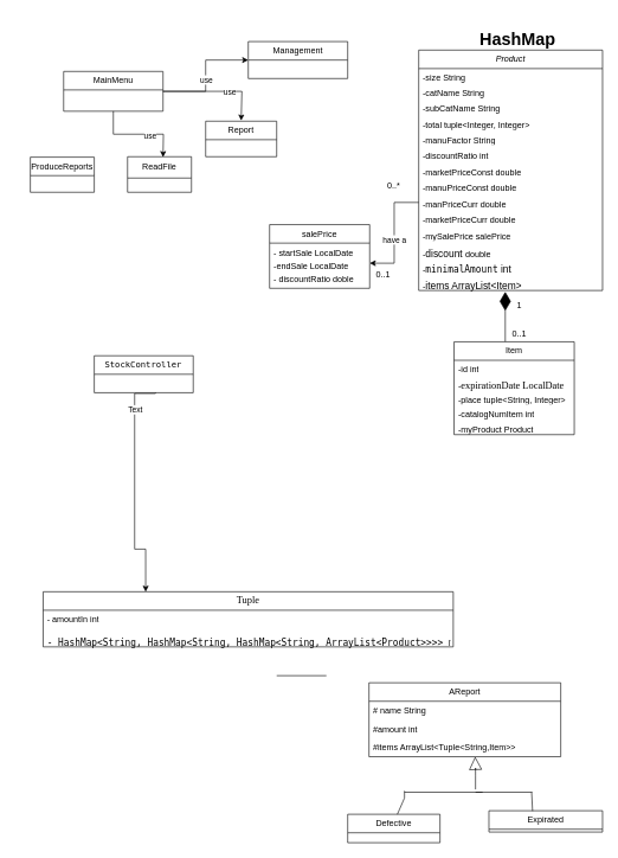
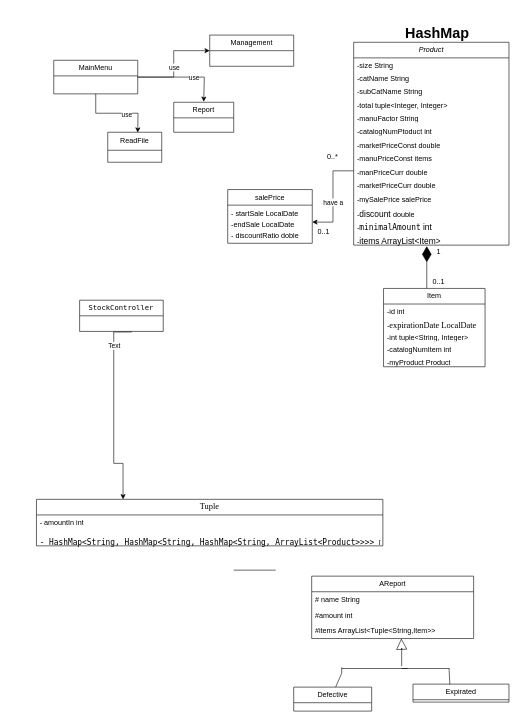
  <mxCell id="0" />
  <mxCell id="1" parent="0" />
  <mxCell id="2" value="Expirated" style="swimlane;fontStyle=0;childLayout=stackLayout;horizontal=1;startSize=26;fillColor=none;horizontalStack=0;resizeParent=1;resizeParentMax=0;resizeLast=0;collapsible=1;marginBottom=0;whiteSpace=wrap;html=1;" parent="1" vertex="1"><mxGeometry x="687.89" y="1140" width="160" height="30" as="geometry" /></mxCell>
  <mxCell id="3" value="Defective" style="swimlane;fontStyle=0;childLayout=stackLayout;horizontal=1;startSize=26;fillColor=none;horizontalStack=0;resizeParent=1;resizeParentMax=0;resizeLast=0;collapsible=1;marginBottom=0;whiteSpace=wrap;html=1;" parent="1" vertex="1"><mxGeometry x="489" y="1145" width="130" height="40" as="geometry" /></mxCell>
  <mxCell id="4" value="" style="endArrow=block;endSize=16;endFill=0;html=1;rounded=0;entryX=0.5;entryY=1;entryDx=0;entryDy=0;" parent="1" edge="1"><mxGeometry width="160" relative="1" as="geometry"><mxPoint x="669" y="1110" as="sourcePoint" /><mxPoint x="668.5" y="1064" as="targetPoint" /><Array as="points"><mxPoint x="669" y="1090" /><mxPoint x="669" y="1080" /></Array></mxGeometry></mxCell>
  <mxCell id="5" value="Management" style="swimlane;fontStyle=0;childLayout=stackLayout;horizontal=1;startSize=26;fillColor=none;horizontalStack=0;resizeParent=1;resizeParentMax=0;resizeLast=0;collapsible=1;marginBottom=0;whiteSpace=wrap;html=1;" parent="1" vertex="1"><mxGeometry x="349" y="58" width="140" height="52" as="geometry" /></mxCell>
  <mxCell id="6" style="edgeStyle=orthogonalEdgeStyle;rounded=0;orthogonalLoop=1;jettySize=auto;html=1;entryX=0;entryY=0.5;entryDx=0;entryDy=0;" parent="1" source="62" target="5" edge="1"><mxGeometry relative="1" as="geometry" /></mxCell>
  <mxCell id="7" value="use" style="edgeLabel;html=1;align=center;verticalAlign=middle;resizable=0;points=[];" vertex="1" connectable="0" parent="6"><mxGeometry x="-0.066" relative="1" as="geometry"><mxPoint as="offset" /></mxGeometry></mxCell>
  <mxCell id="8" value="&lt;h1&gt;HashMap&lt;/h1&gt;" style="text;html=1;align=center;verticalAlign=middle;resizable=0;points=[];autosize=1;strokeColor=none;fillColor=none;" parent="1" vertex="1"><mxGeometry x="637.68" width="180" height="70" as="geometry" y="20" /></mxCell>
  <mxCell id="9" value="" style="group" parent="1" vertex="1" connectable="0"><mxGeometry x="20.333" y="810.004" width="617.343" height="120.69" as="geometry" /></mxCell>
  <mxCell id="10" value="&lt;span style=&quot;font-family: Assistant; font-size: 14px; text-align: start;&quot;&gt;Tuple&lt;/span&gt;" style="swimlane;fontStyle=0;childLayout=stackLayout;horizontal=1;startSize=26;fillColor=none;horizontalStack=0;resizeParent=1;resizeParentMax=0;resizeLast=0;collapsible=1;marginBottom=0;whiteSpace=wrap;html=1;" parent="9" vertex="1"><mxGeometry x="39.829" y="21.943" width="577.514" height="77.567" as="geometry" /></mxCell>
  <mxCell id="11" value="- amountIn int&lt;div&gt;&lt;br&gt;&lt;/div&gt;" style="text;strokeColor=none;fillColor=none;align=left;verticalAlign=top;spacingLeft=4;spacingRight=4;overflow=hidden;rotatable=0;points=[[0,0.5],[1,0.5]];portConstraint=eastwest;whiteSpace=wrap;html=1;" parent="10" vertex="1"><mxGeometry y="26" width="577.514" height="18.652" as="geometry" /></mxCell>
  <mxCell id="12" value="&lt;div style=&quot;font-family: &amp;quot;JetBrains Mono&amp;quot;, monospace; font-size: 9.8pt;&quot;&gt;&lt;pre style=&quot;&quot;&gt;- HashMap&amp;lt;String, HashMap&amp;lt;String, HashMap&amp;lt;String, ArrayList&amp;lt;Product&amp;gt;&amp;gt;&amp;gt;&amp;gt; myStock&lt;/pre&gt;&lt;/div&gt;" style="text;strokeColor=none;fillColor=none;align=left;verticalAlign=top;spacingLeft=4;spacingRight=4;overflow=hidden;rotatable=0;points=[[0,0.5],[1,0.5]];portConstraint=eastwest;whiteSpace=wrap;html=1;" parent="10" vertex="1"><mxGeometry y="44.652" width="577.514" height="32.915" as="geometry" /></mxCell>
  <mxCell id="13" style="edgeStyle=orthogonalEdgeStyle;rounded=0;orthogonalLoop=1;jettySize=auto;html=1;entryX=0.25;entryY=0;entryDx=0;entryDy=0;" parent="1" edge="1" target="10"><mxGeometry relative="1" as="geometry"><mxPoint x="218.44" y="551.999" as="sourcePoint" /><mxPoint x="88.997" y="775" as="targetPoint" /><Array as="points"><mxPoint x="218" y="553" /><mxPoint x="189" y="553" /><mxPoint x="189" y="772" /><mxPoint x="205" y="772" /></Array></mxGeometry></mxCell>
  <mxCell id="14" value="Text" style="edgeLabel;html=1;align=center;verticalAlign=middle;resizable=0;points=[];" vertex="1" connectable="0" parent="13"><mxGeometry x="-0.672" relative="1" as="geometry"><mxPoint as="offset" /></mxGeometry></mxCell>
  <mxCell id="15" value="&lt;div style=&quot;font-family: &amp;quot;Segoe UI&amp;quot;; font-size: 9pt;&quot;&gt;&lt;pre style=&quot;&quot;&gt;StockController&lt;/pre&gt;&lt;/div&gt;" style="swimlane;fontStyle=0;childLayout=stackLayout;horizontal=1;startSize=26;fillColor=none;horizontalStack=0;resizeParent=1;resizeParentMax=0;resizeLast=0;collapsible=1;marginBottom=0;whiteSpace=wrap;html=1;" parent="1" vertex="1"><mxGeometry x="132.116" y="500" width="139.4" height="52" as="geometry" /></mxCell>
  <mxCell id="16" value="" style="group" vertex="1" connectable="0" parent="1"><mxGeometry x="379" y="70" width="468.89" height="540.943" as="geometry" /></mxCell>
  <mxCell id="17" value="" style="group" vertex="1" connectable="0" parent="16"><mxGeometry x="210.004" width="258.886" height="540.943" as="geometry" /></mxCell>
  <mxCell id="18" value="&lt;span style=&quot;font-style: italic; text-wrap: nowrap;&quot;&gt;Product&lt;/span&gt;" style="swimlane;fontStyle=0;childLayout=stackLayout;horizontal=1;startSize=26;fillColor=none;horizontalStack=0;resizeParent=1;resizeParentMax=0;resizeLast=0;collapsible=1;marginBottom=0;whiteSpace=wrap;html=1;fontFamily=Helvetica;" parent="17" vertex="1"><mxGeometry width="258.886" height="338.184" as="geometry"><mxRectangle x="110" y="170" width="90" height="30" as="alternateBounds" /></mxGeometry></mxCell>
  <mxCell id="19" value="-size String" style="text;strokeColor=none;fillColor=none;align=left;verticalAlign=top;spacingLeft=4;spacingRight=4;overflow=hidden;rotatable=0;points=[[0,0.5],[1,0.5]];portConstraint=eastwest;whiteSpace=wrap;html=1;fontFamily=Helvetica;" parent="18" vertex="1"><mxGeometry y="26" width="258.886" height="20.92" as="geometry" /></mxCell>
  <mxCell id="20" value="-catN&lt;span style=&quot;text-wrap: nowrap;&quot;&gt;ame String&lt;/span&gt;&lt;br&gt;&lt;div&gt;&lt;span style=&quot;text-wrap: nowrap;&quot;&gt;&lt;br&gt;&lt;/span&gt;&lt;/div&gt;" style="text;strokeColor=none;fillColor=none;align=left;verticalAlign=top;spacingLeft=4;spacingRight=4;overflow=hidden;rotatable=0;points=[[0,0.5],[1,0.5]];portConstraint=eastwest;whiteSpace=wrap;html=1;fontFamily=Helvetica;" parent="18" vertex="1"><mxGeometry y="46.92" width="258.886" height="22.529" as="geometry" /></mxCell>
  <mxCell id="21" value="-subCatN&lt;span style=&quot;text-wrap: nowrap;&quot;&gt;ame String&lt;/span&gt;" style="text;strokeColor=none;fillColor=none;align=left;verticalAlign=top;spacingLeft=4;spacingRight=4;overflow=hidden;rotatable=0;points=[[0,0.5],[1,0.5]];portConstraint=eastwest;whiteSpace=wrap;html=1;fontFamily=Helvetica;" parent="18" vertex="1"><mxGeometry y="69.448" width="258.886" height="22.529" as="geometry" /></mxCell>
  <mxCell id="22" value="&lt;div&gt;-total tuple&amp;lt;Integer, Integer&amp;gt;&lt;span style=&quot;text-wrap: nowrap;&quot;&gt;&lt;br&gt;&lt;/span&gt;&lt;/div&gt;" style="text;strokeColor=none;fillColor=none;align=left;verticalAlign=top;spacingLeft=4;spacingRight=4;overflow=hidden;rotatable=0;points=[[0,0.5],[1,0.5]];portConstraint=eastwest;whiteSpace=wrap;html=1;fontFamily=Helvetica;" parent="18" vertex="1"><mxGeometry y="91.977" width="258.886" height="20.92" as="geometry" /></mxCell>
  <mxCell id="23" value="&lt;span style=&quot;text-wrap: nowrap;&quot;&gt;-manuFactor String&lt;/span&gt;" style="text;strokeColor=none;fillColor=none;align=left;verticalAlign=top;spacingLeft=4;spacingRight=4;overflow=hidden;rotatable=0;points=[[0,0.5],[1,0.5]];portConstraint=eastwest;whiteSpace=wrap;html=1;fontFamily=Helvetica;" parent="18" vertex="1"><mxGeometry y="112.897" width="258.886" height="22.529" as="geometry" /></mxCell>
- <mxCell id="24" value="&lt;span style=&quot;text-wrap: nowrap;&quot;&gt;-discountRatio int&lt;/span&gt;" style="text;strokeColor=none;fillColor=none;align=left;verticalAlign=top;spacingLeft=4;spacingRight=4;overflow=hidden;rotatable=0;points=[[0,0.5],[1,0.5]];portConstraint=eastwest;whiteSpace=wrap;html=1;fontFamily=Helvetica;" parent="18" vertex="1"><mxGeometry y="135.425" width="258.886" height="22.529" as="geometry" /></mxCell>
+ <mxCell id="24" value="&lt;span style=&quot;text-wrap: nowrap;&quot;&gt;-catalogNumPtoduct int&lt;/span&gt;" style="text;strokeColor=none;fillColor=none;align=left;verticalAlign=top;spacingLeft=4;spacingRight=4;overflow=hidden;rotatable=0;points=[[0,0.5],[1,0.5]];portConstraint=eastwest;whiteSpace=wrap;html=1;fontFamily=Helvetica;" parent="18" vertex="1"><mxGeometry y="135.425" width="258.886" height="22.529" as="geometry" /></mxCell>
  <mxCell id="25" value="&lt;span style=&quot;text-wrap: nowrap;&quot;&gt;-marketPriceConst double&amp;nbsp;&lt;/span&gt;" style="text;strokeColor=none;fillColor=none;align=left;verticalAlign=top;spacingLeft=4;spacingRight=4;overflow=hidden;rotatable=0;points=[[0,0.5],[1,0.5]];portConstraint=eastwest;whiteSpace=wrap;html=1;fontFamily=Helvetica;" parent="18" vertex="1"><mxGeometry y="157.954" width="258.886" height="22.529" as="geometry" /></mxCell>
- <mxCell id="26" value="&lt;span style=&quot;text-wrap: nowrap;&quot;&gt;-manuPriceConst double&amp;nbsp;&lt;/span&gt;" style="text;strokeColor=none;fillColor=none;align=left;verticalAlign=top;spacingLeft=4;spacingRight=4;overflow=hidden;rotatable=0;points=[[0,0.5],[1,0.5]];portConstraint=eastwest;whiteSpace=wrap;html=1;fontFamily=Helvetica;" parent="18" vertex="1"><mxGeometry y="180.483" width="258.886" height="22.529" as="geometry" /></mxCell>
+ <mxCell id="26" value="&lt;span style=&quot;text-wrap: nowrap;&quot;&gt;-manuPriceConst items&amp;nbsp;&lt;/span&gt;" style="text;strokeColor=none;fillColor=none;align=left;verticalAlign=top;spacingLeft=4;spacingRight=4;overflow=hidden;rotatable=0;points=[[0,0.5],[1,0.5]];portConstraint=eastwest;whiteSpace=wrap;html=1;fontFamily=Helvetica;" parent="18" vertex="1"><mxGeometry y="180.483" width="258.886" height="22.529" as="geometry" /></mxCell>
  <mxCell id="27" value="&lt;span style=&quot;text-wrap: nowrap;&quot;&gt;-manPriceCurr double&amp;nbsp;&lt;/span&gt;" style="text;strokeColor=none;fillColor=none;align=left;verticalAlign=top;spacingLeft=4;spacingRight=4;overflow=hidden;rotatable=0;points=[[0,0.5],[1,0.5]];portConstraint=eastwest;whiteSpace=wrap;html=1;fontFamily=Helvetica;" parent="18" vertex="1"><mxGeometry y="203.011" width="258.886" height="22.529" as="geometry" /></mxCell>
  <mxCell id="28" value="&lt;span style=&quot;text-wrap: nowrap;&quot;&gt;-marketPriceCurr double&amp;nbsp;&lt;/span&gt;" style="text;strokeColor=none;fillColor=none;align=left;verticalAlign=top;spacingLeft=4;spacingRight=4;overflow=hidden;rotatable=0;points=[[0,0.5],[1,0.5]];portConstraint=eastwest;whiteSpace=wrap;html=1;fontFamily=Helvetica;" parent="18" vertex="1"><mxGeometry y="225.54" width="258.886" height="22.529" as="geometry" /></mxCell>
  <mxCell id="29" value="&lt;span style=&quot;text-wrap: nowrap;&quot;&gt;-mySalePrice salePrice&amp;nbsp;&lt;/span&gt;" style="text;strokeColor=none;fillColor=none;align=left;verticalAlign=top;spacingLeft=4;spacingRight=4;overflow=hidden;rotatable=0;points=[[0,0.5],[1,0.5]];portConstraint=eastwest;whiteSpace=wrap;html=1;fontFamily=Helvetica;" parent="18" vertex="1"><mxGeometry y="248.069" width="258.886" height="22.529" as="geometry" /></mxCell>
  <mxCell id="30" value="&lt;span style=&quot;text-wrap: nowrap;&quot;&gt;-&lt;/span&gt;&lt;span style=&quot;font-size: 14px;&quot;&gt;discount&amp;nbsp;&lt;/span&gt;&lt;span style=&quot;text-wrap: nowrap;&quot;&gt;double&lt;/span&gt;" style="text;strokeColor=none;fillColor=none;align=left;verticalAlign=top;spacingLeft=4;spacingRight=4;overflow=hidden;rotatable=0;points=[[0,0.5],[1,0.5]];portConstraint=eastwest;whiteSpace=wrap;html=1;fontFamily=Helvetica;" parent="18" vertex="1"><mxGeometry y="270.598" width="258.886" height="22.529" as="geometry" /></mxCell>
  <mxCell id="31" value="&lt;span style=&quot;text-wrap: nowrap;&quot;&gt;-&lt;/span&gt;&lt;span style=&quot;font-family: &amp;quot;JetBrains Mono&amp;quot;, monospace; font-size: 9.8pt;&quot;&gt;minimalAmount&lt;/span&gt;&lt;span style=&quot;font-size: 14px;&quot;&gt;&amp;nbsp;&lt;span style=&quot;text-wrap: nowrap;&quot;&gt;int&lt;/span&gt;&lt;/span&gt;" style="text;strokeColor=none;fillColor=none;align=left;verticalAlign=top;spacingLeft=4;spacingRight=4;overflow=hidden;rotatable=0;points=[[0,0.5],[1,0.5]];portConstraint=eastwest;whiteSpace=wrap;html=1;fontFamily=Helvetica;" parent="18" vertex="1"><mxGeometry y="293.126" width="258.886" height="22.529" as="geometry" /></mxCell>
  <mxCell id="32" value="&lt;span style=&quot;text-wrap: nowrap;&quot;&gt;-&lt;/span&gt;&lt;span style=&quot;font-size: 14px;&quot;&gt;items &lt;span style=&quot;text-wrap: nowrap;&quot;&gt;ArrayList&amp;lt;Item&amp;gt;&lt;/span&gt;&lt;/span&gt;" style="text;strokeColor=none;fillColor=none;align=left;verticalAlign=top;spacingLeft=4;spacingRight=4;overflow=hidden;rotatable=0;points=[[0,0.5],[1,0.5]];portConstraint=eastwest;whiteSpace=wrap;html=1;fontFamily=Helvetica;" parent="18" vertex="1"><mxGeometry y="315.655" width="258.886" height="22.529" as="geometry" /></mxCell>
  <mxCell id="33" value="Item" style="swimlane;fontStyle=0;childLayout=stackLayout;horizontal=1;startSize=26;fillColor=none;horizontalStack=0;resizeParent=1;resizeParentMax=0;resizeLast=0;collapsible=1;marginBottom=0;whiteSpace=wrap;html=1;" parent="17" vertex="1"><mxGeometry x="49.786" y="410.345" width="169.271" height="130.598" as="geometry" /></mxCell>
  <mxCell id="34" value="" style="endArrow=diamondThin;endFill=1;endSize=24;html=1;rounded=0;" edge="1" parent="33"><mxGeometry width="160" relative="1" as="geometry"><mxPoint x="72.1" y="-0.345" as="sourcePoint" /><mxPoint x="72.1" y="-70.345" as="targetPoint" /></mxGeometry></mxCell>
  <mxCell id="35" value="-id int" style="text;strokeColor=none;fillColor=none;align=left;verticalAlign=top;spacingLeft=4;spacingRight=4;overflow=hidden;rotatable=0;points=[[0,0.5],[1,0.5]];portConstraint=eastwest;whiteSpace=wrap;html=1;" parent="33" vertex="1"><mxGeometry y="26" width="169.271" height="20.92" as="geometry" /></mxCell>
  <mxCell id="36" value="-&lt;span style=&quot;font-family: Assistant; font-size: 14px;&quot;&gt;expirationDate LocalDate&lt;/span&gt;" style="text;strokeColor=none;fillColor=none;align=left;verticalAlign=top;spacingLeft=4;spacingRight=4;overflow=hidden;rotatable=0;points=[[0,0.5],[1,0.5]];portConstraint=eastwest;whiteSpace=wrap;html=1;" parent="33" vertex="1"><mxGeometry y="46.92" width="169.271" height="20.92" as="geometry" /></mxCell>
- <mxCell id="37" value="-place tuple&amp;lt;String, Integer&amp;gt;" style="text;strokeColor=none;fillColor=none;align=left;verticalAlign=top;spacingLeft=4;spacingRight=4;overflow=hidden;rotatable=0;points=[[0,0.5],[1,0.5]];portConstraint=eastwest;whiteSpace=wrap;html=1;" parent="33" vertex="1"><mxGeometry y="67.839" width="169.271" height="20.92" as="geometry" /></mxCell>
+ <mxCell id="37" value="-int tuple&amp;lt;String, Integer&amp;gt;" style="text;strokeColor=none;fillColor=none;align=left;verticalAlign=top;spacingLeft=4;spacingRight=4;overflow=hidden;rotatable=0;points=[[0,0.5],[1,0.5]];portConstraint=eastwest;whiteSpace=wrap;html=1;" parent="33" vertex="1"><mxGeometry y="67.839" width="169.271" height="20.92" as="geometry" /></mxCell>
  <mxCell id="38" value="&lt;span style=&quot;text-wrap: nowrap;&quot;&gt;-catalogNumItem int&lt;/span&gt;" style="text;strokeColor=none;fillColor=none;align=left;verticalAlign=top;spacingLeft=4;spacingRight=4;overflow=hidden;rotatable=0;points=[[0,0.5],[1,0.5]];portConstraint=eastwest;whiteSpace=wrap;html=1;" parent="33" vertex="1"><mxGeometry y="88.759" width="169.271" height="20.92" as="geometry" /></mxCell>
  <mxCell id="39" value="&lt;span style=&quot;text-wrap: nowrap;&quot;&gt;-myProduct Product&lt;/span&gt;" style="text;strokeColor=none;fillColor=none;align=left;verticalAlign=top;spacingLeft=4;spacingRight=4;overflow=hidden;rotatable=0;points=[[0,0.5],[1,0.5]];portConstraint=eastwest;whiteSpace=wrap;html=1;" vertex="1" parent="33"><mxGeometry y="109.678" width="169.271" height="20.92" as="geometry" /></mxCell>
- <mxCell id="40" value="1" style="text;strokeColor=none;align=center;fillColor=none;html=1;verticalAlign=middle;whiteSpace=wrap;rounded=0;" vertex="1" parent="17"><mxGeometry x="121.886" y="350" width="40" height="20" as="geometry" /></mxCell>
+ <mxCell id="40" value="1" style="text;strokeColor=none;align=center;fillColor=none;html=1;verticalAlign=middle;whiteSpace=wrap;rounded=0;" vertex="1" parent="17"><mxGeometry x="121.886" y="340" width="40" height="20" as="geometry" /></mxCell>
  <mxCell id="41" value="0..1" style="text;strokeColor=none;align=center;fillColor=none;html=1;verticalAlign=middle;whiteSpace=wrap;rounded=0;" vertex="1" parent="17"><mxGeometry x="121.886" y="390.34" width="40" height="20" as="geometry" /></mxCell>
  <mxCell id="42" style="edgeStyle=orthogonalEdgeStyle;rounded=0;orthogonalLoop=1;jettySize=auto;html=1;entryX=1;entryY=0.5;entryDx=0;entryDy=0;" edge="1" parent="16" source="27" target="47"><mxGeometry relative="1" as="geometry" /></mxCell>
  <mxCell id="43" value="have a" style="edgeLabel;html=1;align=center;verticalAlign=middle;resizable=0;points=[];" vertex="1" connectable="0" parent="42"><mxGeometry x="0.129" relative="1" as="geometry"><mxPoint as="offset" /></mxGeometry></mxCell>
  <mxCell id="44" value="" style="group" parent="16" vertex="1" connectable="0"><mxGeometry y="186.09" width="140.99" height="215.91" as="geometry" /></mxCell>
  <mxCell id="45" value="salePrice" style="swimlane;fontStyle=0;childLayout=stackLayout;horizontal=1;startSize=26;fillColor=none;horizontalStack=0;resizeParent=1;resizeParentMax=0;resizeLast=0;collapsible=1;marginBottom=0;whiteSpace=wrap;html=1;" parent="44" vertex="1"><mxGeometry y="59.419" width="140.99" height="89.582" as="geometry" /></mxCell>
  <mxCell id="46" value="- startSale LocalDate" style="text;strokeColor=none;fillColor=none;align=left;verticalAlign=top;spacingLeft=4;spacingRight=4;overflow=hidden;rotatable=0;points=[[0,0.5],[1,0.5]];portConstraint=eastwest;whiteSpace=wrap;html=1;" parent="45" vertex="1"><mxGeometry y="26" width="140.99" height="18.84" as="geometry" /></mxCell>
  <mxCell id="47" value="-endSale LocalDate" style="text;strokeColor=none;fillColor=none;align=left;verticalAlign=top;spacingLeft=4;spacingRight=4;overflow=hidden;rotatable=0;points=[[0,0.5],[1,0.5]];portConstraint=eastwest;whiteSpace=wrap;html=1;" parent="45" vertex="1"><mxGeometry y="44.84" width="140.99" height="18.84" as="geometry" /></mxCell>
  <mxCell id="48" value="- discountRatio doble" style="text;strokeColor=none;fillColor=none;align=left;verticalAlign=top;spacingLeft=4;spacingRight=4;overflow=hidden;rotatable=0;points=[[0,0.5],[1,0.5]];portConstraint=eastwest;whiteSpace=wrap;html=1;" parent="45" vertex="1"><mxGeometry y="63.68" width="140.99" height="25.901" as="geometry" /></mxCell>
  <mxCell id="49" value="0..1" style="text;strokeColor=none;align=center;fillColor=none;html=1;verticalAlign=middle;whiteSpace=wrap;rounded=0;" vertex="1" parent="16"><mxGeometry x="130" y="300.8" width="60" height="30" as="geometry" /></mxCell>
  <mxCell id="50" value="0..*" style="text;strokeColor=none;align=center;fillColor=none;html=1;verticalAlign=middle;whiteSpace=wrap;rounded=0;" vertex="1" parent="16"><mxGeometry x="150" y="176.09" width="50" height="30" as="geometry" /></mxCell>
  <mxCell id="51" value="AReport" style="swimlane;fontStyle=0;childLayout=stackLayout;horizontal=1;startSize=26;fillColor=none;horizontalStack=0;resizeParent=1;resizeParentMax=0;resizeLast=0;collapsible=1;marginBottom=0;whiteSpace=wrap;html=1;" vertex="1" parent="1"><mxGeometry x="519" y="960" width="270" height="104" as="geometry" /></mxCell>
  <mxCell id="52" value="# name String" style="text;strokeColor=none;fillColor=none;align=left;verticalAlign=top;spacingLeft=4;spacingRight=4;overflow=hidden;rotatable=0;points=[[0,0.5],[1,0.5]];portConstraint=eastwest;whiteSpace=wrap;html=1;" vertex="1" parent="51"><mxGeometry y="26" width="270" height="26" as="geometry" /></mxCell>
  <mxCell id="53" value="#amount int" style="text;strokeColor=none;fillColor=none;align=left;verticalAlign=top;spacingLeft=4;spacingRight=4;overflow=hidden;rotatable=0;points=[[0,0.5],[1,0.5]];portConstraint=eastwest;whiteSpace=wrap;html=1;" vertex="1" parent="51"><mxGeometry y="52" width="270" height="26" as="geometry" /></mxCell>
  <mxCell id="54" value="#items ArrayList&amp;lt;Tuple&amp;lt;String,Item&amp;gt;&amp;gt;" style="text;strokeColor=none;fillColor=none;align=left;verticalAlign=top;spacingLeft=4;spacingRight=4;overflow=hidden;rotatable=0;points=[[0,0.5],[1,0.5]];portConstraint=eastwest;whiteSpace=wrap;html=1;" vertex="1" parent="51"><mxGeometry y="78" width="270" height="26" as="geometry" /></mxCell>
  <mxCell id="55" value="" style="line;strokeWidth=1;fillColor=none;align=left;verticalAlign=middle;spacingTop=-1;spacingLeft=3;spacingRight=3;rotatable=0;labelPosition=right;points=[];portConstraint=eastwest;strokeColor=inherit;" vertex="1" parent="1"><mxGeometry x="669" y="1110" width="80" height="8" as="geometry" /></mxCell>
  <mxCell id="56" value="" style="line;strokeWidth=1;fillColor=none;align=left;verticalAlign=middle;spacingTop=-1;spacingLeft=3;spacingRight=3;rotatable=0;labelPosition=right;points=[];portConstraint=eastwest;strokeColor=inherit;" vertex="1" parent="1"><mxGeometry x="569" y="1104" width="110" height="20" as="geometry" /></mxCell>
  <mxCell id="57" value="" style="line;strokeWidth=1;fillColor=none;align=left;verticalAlign=middle;spacingTop=-1;spacingLeft=3;spacingRight=3;rotatable=0;labelPosition=right;points=[];portConstraint=eastwest;strokeColor=inherit;" vertex="1" parent="1"><mxGeometry x="389" y="940" width="70" height="20" as="geometry" /></mxCell>
  <mxCell id="58" value="" style="endArrow=none;html=1;rounded=0;exitX=0.538;exitY=0;exitDx=0;exitDy=0;exitPerimeter=0;" edge="1" parent="1" source="3"><mxGeometry width="50" height="50" relative="1" as="geometry"><mxPoint x="569" y="1132" as="sourcePoint" /><mxPoint x="569" y="1112" as="targetPoint" /><Array as="points"><mxPoint x="569" y="1122" /></Array></mxGeometry></mxCell>
  <mxCell id="59" value="" style="endArrow=none;html=1;rounded=0;exitX=0.384;exitY=0.013;exitDx=0;exitDy=0;exitPerimeter=0;" edge="1" parent="1" source="2"><mxGeometry width="50" height="50" relative="1" as="geometry"><mxPoint x="748" y="1134" as="sourcePoint" /><mxPoint x="748" y="1114" as="targetPoint" /><Array as="points" /></mxGeometry></mxCell>
  <mxCell id="60" style="edgeStyle=orthogonalEdgeStyle;rounded=0;orthogonalLoop=1;jettySize=auto;html=1;" parent="1" source="62" edge="1"><mxGeometry relative="1" as="geometry"><mxPoint x="339" y="169.186" as="targetPoint" /><Array as="points"><mxPoint x="340" y="128" /></Array></mxGeometry></mxCell>
  <mxCell id="61" value="use" style="edgeLabel;html=1;align=center;verticalAlign=middle;resizable=0;points=[];" vertex="1" connectable="0" parent="60"><mxGeometry x="0.227" y="-1" relative="1" as="geometry"><mxPoint as="offset" /></mxGeometry></mxCell>
  <mxCell id="62" value="MainMenu" style="swimlane;fontStyle=0;childLayout=stackLayout;horizontal=1;startSize=26;fillColor=none;horizontalStack=0;resizeParent=1;resizeParentMax=0;resizeLast=0;collapsible=1;marginBottom=0;whiteSpace=wrap;html=1;container=0;" parent="1" vertex="1"><mxGeometry x="89" y="100" width="140" height="56" as="geometry" /></mxCell>
- <mxCell id="63" value="ProduceReports" style="swimlane;fontStyle=0;childLayout=stackLayout;horizontal=1;startSize=26;fillColor=none;horizontalStack=0;resizeParent=1;resizeParentMax=0;resizeLast=0;collapsible=1;marginBottom=0;whiteSpace=wrap;html=1;container=0;" parent="1" vertex="1"><mxGeometry x="42.12" y="220.585" width="90" height="49.419" as="geometry" /></mxCell>
  <mxCell id="64" style="edgeStyle=orthogonalEdgeStyle;rounded=0;orthogonalLoop=1;jettySize=auto;html=1;entryX=0.4;entryY=0;entryDx=0;entryDy=0;entryPerimeter=0;" parent="1" source="62" edge="1"><mxGeometry relative="1" as="geometry"><mxPoint x="229" y="220.581" as="targetPoint" /></mxGeometry></mxCell>
  <mxCell id="65" value="use" style="edgeLabel;html=1;align=center;verticalAlign=middle;resizable=0;points=[];" vertex="1" connectable="0" parent="64"><mxGeometry x="0.239" y="-2" relative="1" as="geometry"><mxPoint as="offset" /></mxGeometry></mxCell>
  <mxCell id="66" value="ReadFile" style="swimlane;fontStyle=0;childLayout=stackLayout;horizontal=1;startSize=30;fillColor=none;horizontalStack=0;resizeParent=1;resizeParentMax=0;resizeLast=0;collapsible=1;marginBottom=0;whiteSpace=wrap;html=1;container=0;" parent="1" vertex="1"><mxGeometry x="179" y="220" width="90" height="50" as="geometry" /></mxCell>
  <mxCell id="67" value="Report" style="swimlane;fontStyle=0;childLayout=stackLayout;horizontal=1;startSize=26;fillColor=none;horizontalStack=0;resizeParent=1;resizeParentMax=0;resizeLast=0;collapsible=1;marginBottom=0;whiteSpace=wrap;html=1;container=0;" parent="1" vertex="1"><mxGeometry x="289" y="170" width="100" height="50" as="geometry" /></mxCell>
